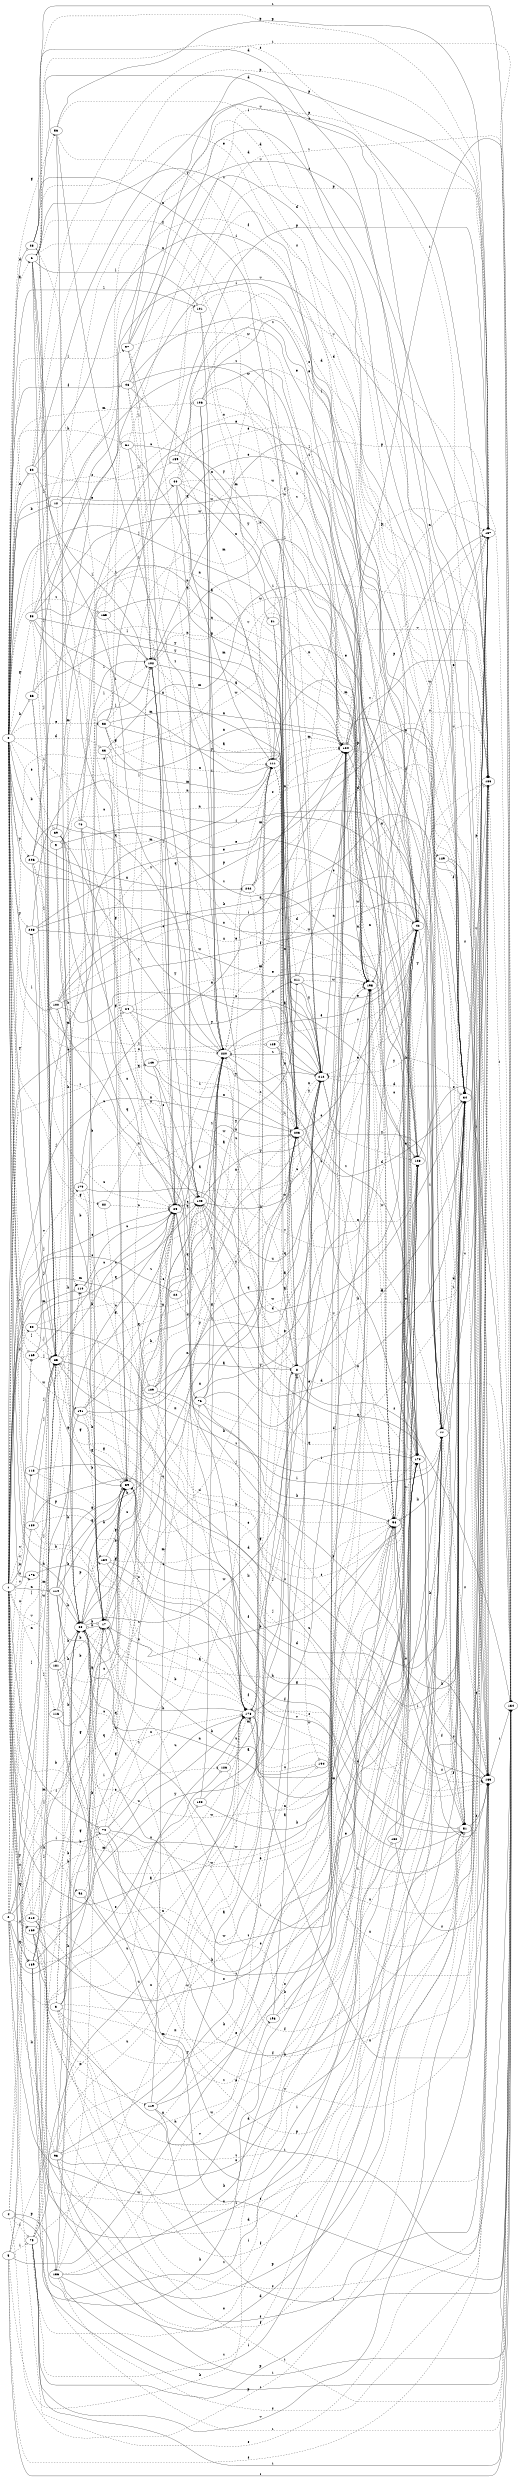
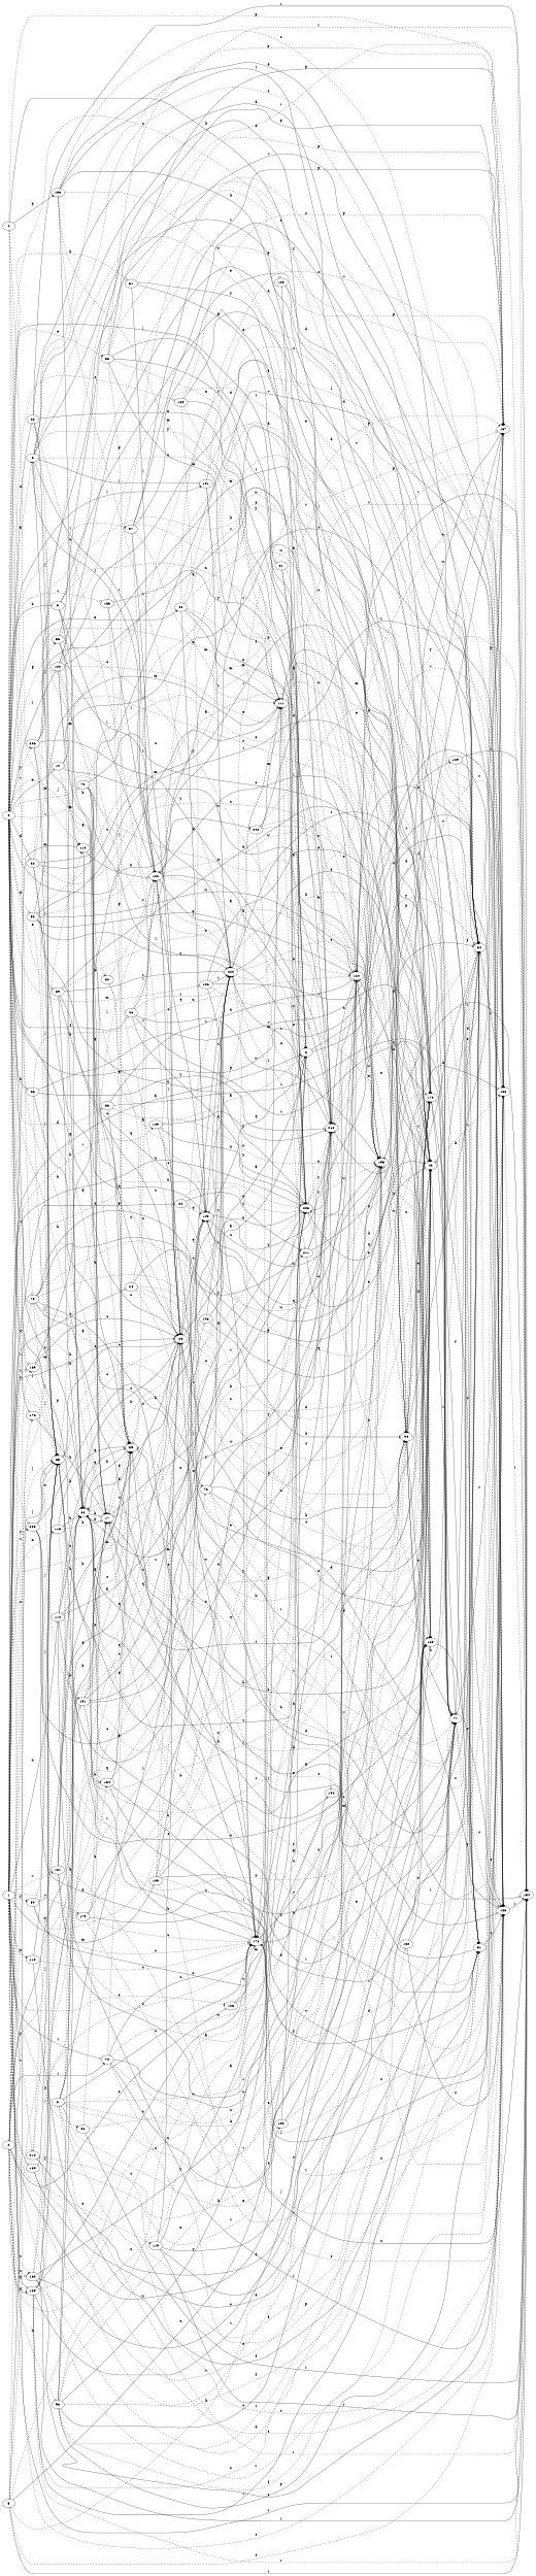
  strict digraph {
    rankdir=LR
    edge [arrowhead=tee style=dashed]
    0
    6
    9
    12
    17
    28
    32
    33
    38
    39
    40
    46
    53
    56
    59
    61
    66
    68
    70
    81
    82
    85
    97
    100
    101
    106
    125
    129
    134
    159
    165
    169
    176
    191
    202
    206
    208
    220
    25
    203
    163
    42
    170
    137
    76
    34
    102
    211
    110
    94
    120
    195
    51
    154
    186
    145
    77
    128
    212
    111
    178
    8
    1
    22
    24
    50
    74
    92
    108
    109
    113
    114
    116
    119
    126
    139
    149
    160
    179
    180
    181
    182
    210
    194
    2
    93
    193
    3
    4
    75
    136
    5
    0 -> 6 [label=a]
    0 -> 9 [arrowhead=odot label=b style=solid]
    0 -> 12 [arrowhead=odot label=b style=solid]
    0 -> 17 [label=b]
    0 -> 28 [arrowhead=odot label=d style=solid]
    0 -> 32 [arrowhead=odot label=d style=solid]
    0 -> 33 [arrowhead=odot label=d]
    0 -> 38 [label=e]
    0 -> 39 [arrowhead=odot label=e]
    0 -> 40 [label=e style=solid]
    0 -> 46 [arrowhead=odot label=f style=solid]
    0 -> 53 [arrowhead=odot label=g]
    0 -> 56 [label=g]
    0 -> 59 [label=g style=solid]
    0 -> 61 [arrowhead=odot label=h]
    0 -> 66 [arrowhead=odot label=h style=solid]
    0 -> 68 [label=h style=solid]
    0 -> 70 [arrowhead=odot label=i]
    0 -> 81 [arrowhead=odot label=j style=solid]
    0 -> 82 [label=j]
    0 -> 85 [label=j]
    0 -> 97 [label=l]
    0 -> 100 [arrowhead=odot label=l style=solid]
    0 -> 101 [label=l style=solid]
    0 -> 106 [arrowhead=odot label=m]
    0 -> 125 [arrowhead=odot label=o]
    0 -> 129 [label=p style=solid]
    0 -> 134 [label=p style=solid]
    0 -> 159 [arrowhead=odot label=s]
    0 -> 165 [arrowhead=odot label=t]
    0 -> 169 [arrowhead=odot label=t]
    0 -> 176 [arrowhead=odot label=u style=solid]
    0 -> 191 [label=w]
    0 -> 202 [label=x style=solid]
    0 -> 206 [label=y]
    0 -> 208 [arrowhead=odot label=y]
    0 -> 220 [label=z]
    6 -> 85 [arrowhead=odot label=j style=solid]
    6 -> 101 [arrowhead=odot label=l style=solid]
    6 -> 25 [label=c]
    6 -> 203 [arrowhead=odot label=x]
    6 -> 163 [arrowhead=odot label=s]
    6 -> 42 [arrowhead=odot label=e]
    6 -> 170 [arrowhead=odot label=t style=solid]
    6 -> 137 [label=p]
    6 -> 76 [label=i style=solid]
    6 -> 34 [arrowhead=odot label=d style=solid]
    6 -> 102 [arrowhead=odot label=l style=solid]
    6 -> 211 [arrowhead=odot label=y]
    9 -> 17 [label=b style=solid]
    9 -> 42 [label=e style=solid]
    9 -> 102 [label=l style=solid]
    9 -> 110 [label=m]
    9 -> 94 [label=k]
    9 -> 120 [label=n]
    12 -> 170 [arrowhead=odot label=t style=solid]
    12 -> 34 [arrowhead=odot label=d]
    12 -> 110 [label=m]
    12 -> 195 [arrowhead=odot label=w style=solid]
    17 -> 59 [label=g]
    17 -> 68 [arrowhead=odot label=h style=solid]
    17 -> 203 [label=x style=solid]
    17 -> 51 [label=f]
    28 -> 59 [arrowhead=odot label=g]
    28 -> 85 [label=j style=solid]
    28 -> 25 [arrowhead=odot label=c]
    28 -> 203 [arrowhead=odot label=x style=solid]
    28 -> 34 [arrowhead=odot label=d style=solid]
    28 -> 154 [arrowhead=odot label=r style=solid]
    32 -> 85 [arrowhead=odot label=j]
    32 -> 137 [arrowhead=odot label=p]
    32 -> 154 [label=r]
    32 -> 186 [arrowhead=odot label=v style=solid]
    32 -> 145 [arrowhead=odot label=q style=solid]
    32 -> 77 [label=i style=solid]
    32 -> 128 [label=o]
    33 -> 59 [label=g style=solid]
    33 -> 120 [arrowhead=odot label=n style=solid]
    33 -> 195 [label=w]
    33 -> 77 [label=i style=solid]
    38 -> 59 [arrowhead=odot label=g]
    38 -> 203 [arrowhead=odot label=x]
    38 -> 137 [arrowhead=odot label=p style=solid]
    38 -> 120 [label=n style=solid]
    38 -> 51 [label=f]
    38 -> 154 [label=r]
    38 -> 212 [arrowhead=odot label=y style=solid]
    38 -> 111 [arrowhead=odot label=m style=solid]
    39 -> 68 [label=h style=solid]
    39 -> 220 [arrowhead=odot label=z style=solid]
    39 -> 42 [label=e style=solid]
    39 -> 120 [arrowhead=odot label=n]
    39 -> 145 [arrowhead=odot label=q style=solid]
    39 -> 178 [label=u style=solid]
    40 -> 203 [label=x style=solid]
    40 -> 170 [label=t]
    40 -> 34 [label=d]
    40 -> 120 [arrowhead=odot label=n]
    40 -> 195 [label=w]
    40 -> 186 [label=v]
    40 -> 145 [label=q style=solid]
    40 -> 111 [label=m style=solid]
    46 -> 220 [label=z]
    46 -> 203 [arrowhead=odot label=x style=solid]
    46 -> 163 [label=s style=solid]
    46 -> 170 [arrowhead=odot label=t style=solid]
    46 -> 102 [label=l]
    46 -> 195 [arrowhead=odot label=w style=solid]
    53 -> 85 [arrowhead=odot label=j]
    53 -> 203 [arrowhead=odot label=x style=solid]
    53 -> 34 [arrowhead=odot label=d]
    53 -> 120 [arrowhead=odot label=n style=solid]
    53 -> 195 [label=w style=solid]
    53 -> 51 [arrowhead=odot label=f]
    53 -> 77 [arrowhead=odot label=i style=solid]
    53 -> 212 [arrowhead=odot label=y style=solid]
    53 -> 111 [arrowhead=odot label=m style=solid]
    56 -> 68 [arrowhead=odot label=h style=solid]
    56 -> 220 [label=z style=solid]
    56 -> 137 [label=p style=solid]
    56 -> 77 [arrowhead=odot label=i]
    56 -> 212 [arrowhead=odot label=y]
    59 -> 17 [label=b]
    59 -> 68 [arrowhead=odot label=h style=solid]
    59 -> 163 [arrowhead=odot label=s]
    59 -> 34 [label=d style=solid]
    59 -> 102 [label=l]
    61 -> 137 [arrowhead=odot label=p]
    61 -> 102 [label=l style=solid]
    61 -> 212 [label=y style=solid]
    61 -> 8 [arrowhead=odot label=a style=solid]
    66 -> 85 [label=j]
    66 -> 120 [arrowhead=odot label=n]
    66 -> 186 [label=v style=solid]
    66 -> 212 [arrowhead=odot label=y style=solid]
    66 -> 178 [arrowhead=odot label=u style=solid]
    68 -> 17 [arrowhead=odot label=b style=solid]
    68 -> 25 [arrowhead=odot label=c style=solid]
    68 -> 170 [label=t style=solid]
    68 -> 195 [label=w style=solid]
    68 -> 51 [label=f style=solid]
    68 -> 186 [arrowhead=odot label=v]
    68 -> 77 [arrowhead=odot label=i style=solid]
    70 -> 17 [arrowhead=odot label=b style=solid]
    70 -> 220 [label=z style=solid]
    70 -> 25 [label=c style=solid]
    70 -> 42 [arrowhead=odot label=e]
    70 -> 120 [arrowhead=odot label=n]
    70 -> 145 [arrowhead=odot label=q]
    70 -> 128 [label=o style=solid]
    81 -> 203 [label=x style=solid]
    81 -> 137 [arrowhead=odot label=p]
    81 -> 120 [label=n]
    81 -> 8 [label=a]
    82 -> 59 [label=g]
    82 -> 25 [label=c]
    82 -> 8 [label=a]
    85 -> 68 [label=h]
    85 -> 25 [arrowhead=odot label=c style=solid]
    85 -> 170 [arrowhead=odot label=t style=solid]
    85 -> 102 [label=l]
    97 -> 25 [label=c style=solid]
    97 -> 163 [arrowhead=odot label=s style=solid]
    97 -> 137 [label=p style=solid]
    97 -> 34 [label=d style=solid]
    97 -> 102 [label=l]
    97 -> 195 [label=w]
    97 -> 111 [label=m]
    100 -> 59 [arrowhead=odot label=g style=solid]
    100 -> 68 [arrowhead=odot label=h]
    100 -> 220 [label=z]
    100 -> 163 [label=s]
    100 -> 42 [label=e]
    100 -> 34 [label=d style=solid]
    100 -> 51 [label=f style=solid]
    100 -> 77 [label=i style=solid]
-   100 -> 128 [label=o style=solid]
+   100 -> 128 [label=o]
    101 -> 220 [label=z style=solid]
    101 -> 34 [label=d]
    101 -> 128 [arrowhead=odot label=o]
    101 -> 111 [label=m]
    106 -> 220 [label=z style=solid]
    106 -> 42 [label=e style=solid]
    106 -> 170 [arrowhead=odot label=t style=solid]
    106 -> 94 [label=k]
    106 -> 195 [label=w]
    106 -> 178 [arrowhead=odot label=u style=solid]
    125 -> 170 [arrowhead=odot label=t style=solid]
    125 -> 137 [label=p]
    125 -> 8 [label=a style=solid]
    129 -> 163 [label=s style=solid]
    129 -> 51 [label=f]
    129 -> 154 [label=r style=solid]
    134 -> 59 [label=g style=solid]
    134 -> 94 [arrowhead=odot label=k]
    134 -> 51 [arrowhead=odot label=f style=solid]
    134 -> 186 [arrowhead=odot label=v style=solid]
    159 -> 42 [arrowhead=odot label=e style=solid]
    159 -> 137 [label=p]
    159 -> 145 [label=q]
    159 -> 212 [arrowhead=odot label=y style=solid]
    159 -> 111 [label=m]
    165 -> 59 [arrowhead=odot label=g]
    165 -> 163 [label=s]
    165 -> 102 [arrowhead=odot label=l style=solid]
    165 -> 212 [label=y style=solid]
    169 -> 85 [label=j]
    169 -> 25 [label=c style=solid]
    169 -> 111 [label=m style=solid]
    176 -> 17 [label=b style=solid]
    191 -> 17 [arrowhead=odot label=b]
    191 -> 59 [arrowhead=odot label=g]
    191 -> 220 [label=z style=solid]
    191 -> 203 [label=x style=solid]
+   191 -> 170 [label=t]
    191 -> 94 [arrowhead=odot label=k]
    191 -> 145 [label=q]
    191 -> 128 [arrowhead=odot label=o]
    191 -> 212 [label=y style=solid]
    202 -> 203 [label=x]
    202 -> 34 [arrowhead=odot label=d]
    202 -> 195 [label=w]
    202 -> 186 [arrowhead=odot label=v style=solid]
    202 -> 128 [label=o]
    202 -> 111 [label=m style=solid]
    206 -> 59 [arrowhead=odot label=g]
    206 -> 85 [arrowhead=odot label=j style=solid]
    206 -> 25 [arrowhead=odot label=c]
    206 -> 170 [label=t style=solid]
    206 -> 120 [label=n]
    206 -> 186 [arrowhead=odot label=v style=solid]
    206 -> 212 [label=y style=solid]
    208 -> 85 [label=j style=solid]
    208 -> 25 [arrowhead=odot label=c]
    208 -> 42 [arrowhead=odot label=e style=solid]
    208 -> 195 [label=w style=solid]
    208 -> 77 [label=i style=solid]
    208 -> 128 [arrowhead=odot label=o style=solid]
    220 -> 68 [arrowhead=odot label=h style=solid]
    220 -> 25 [label=z]
    220 -> 42 [label=e style=solid]
    220 -> 170 [arrowhead=odot label=t style=solid]
    220 -> 137 [label=p]
    220 -> 102 [arrowhead=odot label=l style=solid]
    220 -> 120 [label=n]
    220 -> 186 [arrowhead=odot label=v]
    220 -> 128 [arrowhead=odot label=o]
    220 -> 178 [arrowhead=odot label=u]
    25 -> 68 [label=h]
    25 -> 203 [arrowhead=odot label=x style=solid]
    25 -> 163 [arrowhead=odot label=s style=solid]
    25 -> 34 [arrowhead=odot label=d style=solid]
    25 -> 102 [arrowhead=odot label=l style=solid]
    25 -> 186 [label=v]
    25 -> 145 [label=q]
    203 -> 59 [arrowhead=odot label=g]
    203 -> 220 [label=z]
    203 -> 42 [label=e style=solid]
    203 -> 34 [label=d style=solid]
    203 -> 212 [label=y]
    203 -> 178 [label=u]
    163 -> 85 [label=j]
    163 -> 154 [label=r style=solid]
    163 -> 178 [arrowhead=odot label=u style=solid]
    42 -> 17 [arrowhead=odot label=b style=solid]
    42 -> 25 [label=c]
    42 -> 94 [label=k]
    42 -> 120 [label=n style=solid]
    42 -> 186 [label=v]
    42 -> 77 [label=i style=solid]
    170 -> 85 [arrowhead=odot label=j]
    170 -> 203 [label=x]
    170 -> 163 [label=s style=solid]
    170 -> 51 [label=f style=solid]
    170 -> 145 [arrowhead=odot label=q]
    170 -> 111 [label=m style=solid]
    137 -> 42 [arrowhead=odot label=e]
    137 -> 94 [arrowhead=odot label=k style=solid]
    137 -> 195 [label=w style=solid]
    137 -> 178 [arrowhead=odot label=u]
    76 -> 220 [label=z style=solid]
    76 -> 42 [label=e style=solid]
    76 -> 34 [label=d]
    76 -> 94 [label=k style=solid]
    76 -> 77 [label=i]
    76 -> 212 [label=y style=solid]
    34 -> 17 [arrowhead=odot label=b]
    34 -> 68 [arrowhead=odot label=h]
    34 -> 163 [label=s]
    34 -> 137 [arrowhead=odot label=p]
    34 -> 94 [label=k style=solid]
    34 -> 120 [arrowhead=odot label=n style=solid]
    34 -> 186 [arrowhead=odot label=v style=solid]
    34 -> 77 [arrowhead=odot label=i]
    34 -> 212 [label=y]
    102 -> 25 [arrowhead=odot label=c]
    102 -> 195 [label=w]
    102 -> 145 [label=q style=solid]
    102 -> 212 [arrowhead=odot label=a style=solid]
    102 -> 8 [label=a]
    211 -> 42 [arrowhead=odot label=e style=solid]
    211 -> 137 [label=p style=solid]
    211 -> 195 [label=w]
    211 -> 212 [arrowhead=odot label=y style=solid]
    110 -> 17 [label=b]
    110 -> 25 [label=c style=solid]
    110 -> 163 [label=s]
    110 -> 102 [arrowhead=odot label=l style=solid]
    94 -> 59 [label=g]
    94 -> 163 [arrowhead=odot label=s style=solid]
    94 -> 42 [label=e style=solid]
    94 -> 170 [arrowhead=odot label=t]
    94 -> 120 [arrowhead=odot label=n]
    94 -> 195 [arrowhead=odot label=w]
    94 -> 128 [label=o style=solid]
    120 -> 17 [arrowhead=odot label=b]
    120 -> 195 [arrowhead=odot label=w]
    120 -> 51 [label=f]
    120 -> 154 [label=r style=solid]
    120 -> 186 [label=v]
    120 -> 111 [arrowhead=odot label=m]
    120 -> 178 [arrowhead=odot label=u style=solid]
    195 -> 94 [arrowhead=odot label=k]
    195 -> 120 [arrowhead=odot label=n style=solid]
    195 -> 186 [label=v]
    195 -> 145 [arrowhead=odot label=q style=solid]
    195 -> 128 [arrowhead=odot label=o]
    195 -> 178 [arrowhead=odot label=u style=solid]
    51 -> 59 [label=g style=solid]
    51 -> 163 [arrowhead=odot label=s style=solid]
    51 -> 102 [arrowhead=odot label=l style=solid]
    154 -> 120 [arrowhead=odot label=n]
    154 -> 145 [label=q style=solid]
    154 -> 212 [label=y]
    186 -> 68 [label=h]
    186 -> 85 [label=j style=solid]
    186 -> 102 [arrowhead=odot label=l]
    186 -> 154 [label=r]
    186 -> 178 [arrowhead=odot label=u]
    145 -> 220 [arrowhead=odot label=z style=solid]
    145 -> 25 [arrowhead=odot label=c style=solid]
    145 -> 195 [label=w style=solid]
    145 -> 212 [arrowhead=odot label=y style=solid]
    77 -> 163 [arrowhead=odot label=s]
    77 -> 34 [arrowhead=odot label=d]
    77 -> 94 [arrowhead=odot label=k style=solid]
    77 -> 51 [label=f]
    77 -> 186 [arrowhead=odot label=v style=solid]
    77 -> 212 [label=y style=solid]
    128 -> 203 [arrowhead=odot label=x]
    128 -> 163 [arrowhead=odot label=s style=solid]
    128 -> 102 [label=l style=solid]
    212 -> 85 [arrowhead=odot label=j]
    212 -> 220 [label=z style=solid]
    212 -> 203 [arrowhead=odot label=x]
    212 -> 34 [arrowhead=odot label=d]
    212 -> 94 [arrowhead=odot label=k]
    212 -> 120 [label=n style=solid]
    111 -> 203 [label=x]
    111 -> 42 [label=e style=solid]
    111 -> 8 [label=a]
    178 -> 17 [label=b]
    178 -> 68 [label=h style=solid]
    178 -> 170 [arrowhead=odot label=m style=solid]
    178 -> 34 [arrowhead=odot label=d]
    178 -> 111 [arrowhead=odot label=m]
    8 -> 163 [arrowhead=odot label=s style=solid]
    8 -> 34 [label=d style=solid]
    8 -> 154 [label=r]
    8 -> 145 [label=q style=solid]
    8 -> 194 [arrowhead=odot label=w]
    1 -> 169 [arrowhead=odot label=t]
    1 -> 208 [label=y]
    1 -> 25 [label=c style=solid]
    1 -> 203 [label=x style=solid]
    1 -> 110 [arrowhead=odot label=m style=solid]
    1 -> 154 [label=r style=solid]
    1 -> 186 [arrowhead=odot label=v]
    1 -> 8 [label=a style=solid]
    1 -> 22 [arrowhead=odot label=c style=solid]
    1 -> 24 [arrowhead=odot label=c style=solid]
    1 -> 50 [label=f]
    1 -> 74 [arrowhead=odot label=i style=solid]
    1 -> 92 [label=k]
    1 -> 108 [arrowhead=odot label=m]
    1 -> 109 [arrowhead=odot label=m style=solid]
    1 -> 113 [label=n style=solid]
    1 -> 114 [arrowhead=odot label=n style=solid]
    1 -> 116 [label=n]
    1 -> 119 [label=n]
    1 -> 126 [label=o]
    1 -> 139 [arrowhead=odot label=q style=solid]
    1 -> 149 [label=r]
    1 -> 160 [label=s]
    1 -> 179 [label=v]
    1 -> 180 [arrowhead=odot label=v style=solid]
    1 -> 181 [label=v]
    1 -> 182 [arrowhead=odot label=v]
    1 -> 210 [arrowhead=odot label=y]
    22 -> 203 [arrowhead=odot label=x]
    22 -> 211 [label=y style=solid]
    22 -> 195 [label=w]
    22 -> 145 [label=q]
    24 -> 42 [arrowhead=odot label=e]
    24 -> 34 [arrowhead=odot label=d]
    24 -> 102 [arrowhead=odot label=l]
    24 -> 211 [label=y style=solid]
    24 -> 94 [label=k]
    24 -> 77 [label=i]
    50 -> 85 [label=j]
    50 -> 203 [label=x]
    50 -> 120 [arrowhead=odot label=n style=solid]
    50 -> 145 [label=q style=solid]
    74 -> 59 [label=g]
    74 -> 42 [label=e]
    74 -> 137 [arrowhead=odot label=p]
    74 -> 195 [arrowhead=odot label=w style=solid]
    74 -> 128 [label=o style=solid]
    74 -> 178 [label=u style=solid]
    74 -> 8 [arrowhead=odot label=a]
    92 -> 17 [label=b]
    92 -> 195 [arrowhead=odot label=w]
    92 -> 154 [arrowhead=odot label=r style=solid]
    108 -> 220 [arrowhead=odot label=z style=solid]
    108 -> 94 [label=k style=solid]
    108 -> 8 [arrowhead=odot label=a style=solid]
    109 -> 220 [label=z]
    109 -> 25 [label=c]
    109 -> 163 [label=s]
    109 -> 42 [label=e style=solid]
    109 -> 77 [label=i style=solid]
    109 -> 212 [arrowhead=odot label=y]
    109 -> 178 [arrowhead=odot label=u]
    109 -> 8 [label=a style=solid]
    113 -> 85 [label=j style=solid]
    113 -> 51 [arrowhead=odot label=f style=solid]
    113 -> 178 [arrowhead=odot label=u]
    114 -> 59 [label=g style=solid]
    114 -> 68 [label=h style=solid]
    114 -> 25 [label=c style=solid]
    114 -> 203 [label=x style=solid]
    114 -> 120 [label=n style=solid]
    114 -> 154 [label=r style=solid]
    116 -> 17 [arrowhead=odot label=b]
    116 -> 59 [arrowhead=odot label=g style=solid]
    116 -> 68 [arrowhead=odot label=h style=solid]
    116 -> 195 [label=w]
    119 -> 25 [label=c style=solid]
    119 -> 154 [label=r style=solid]
    119 -> 77 [label=i style=solid]
    119 -> 128 [arrowhead=odot label=o style=solid]
    119 -> 8 [arrowhead=odot label=a style=solid]
    126 -> 120 [arrowhead=odot label=n]
    126 -> 111 [label=m style=solid]
    126 -> 178 [arrowhead=odot label=u]
    139 -> 59 [arrowhead=odot label=g style=solid]
    139 -> 85 [label=j style=solid]
    139 -> 25 [arrowhead=odot label=c]
    139 -> 203 [arrowhead=odot label=x]
    139 -> 170 [label=t style=solid]
    139 -> 154 [arrowhead=odot label=r]
    139 -> 77 [label=i style=solid]
    139 -> 128 [label=o]
    139 -> 178 [label=u style=solid]
    149 -> 25 [label=c style=solid]
    149 -> 203 [arrowhead=odot label=x style=solid]
    149 -> 212 [label=y style=solid]
    149 -> 8 [arrowhead=odot label=a]
    160 -> 85 [arrowhead=odot label=j]
    160 -> 163 [arrowhead=odot label=s style=solid]
    160 -> 34 [label=d]
    160 -> 154 [label=r style=solid]
    160 -> 145 [label=q]
    160 -> 128 [arrowhead=odot label=o style=solid]
    160 -> 212 [arrowhead=odot label=y style=solid]
    179 -> 17 [arrowhead=odot label=b]
    179 -> 34 [arrowhead=odot label=d style=solid]
    179 -> 120 [label=n style=solid]
    179 -> 195 [arrowhead=odot label=w]
    179 -> 186 [arrowhead=odot label=v]
    179 -> 178 [arrowhead=odot label=u]
    180 -> 85 [arrowhead=odot label=j style=solid]
    180 -> 34 [label=d style=solid]
    180 -> 51 [label=f]
    180 -> 178 [label=u]
    181 -> 17 [label=b]
    181 -> 59 [label=g style=solid]
    181 -> 68 [label=h style=solid]
    181 -> 170 [label=t style=solid]
    181 -> 195 [label=w]
    181 -> 111 [label=m]
    181 -> 178 [arrowhead=odot label=u]
    182 -> 163 [arrowhead=odot label=s style=solid]
    182 -> 77 [label=i style=solid]
    182 -> 128 [arrowhead=odot label=o style=solid]
    210 -> 85 [label=j]
    210 -> 25 [label=c]
    210 -> 163 [label=s]
    210 -> 170 [label=t]
    210 -> 34 [arrowhead=odot label=d style=solid]
    210 -> 94 [label=k]
    194 -> 17 [arrowhead=odot label=b style=solid]
    194 -> 178 [label=u]
    2 -> 85 [label=j]
    2 -> 169 [label=t]
    2 -> 176 [label=u]
    2 -> 191 [arrowhead=odot label=w style=solid]
    2 -> 163 [label=s]
    2 -> 110 [label=m]
    2 -> 145 [arrowhead=odot label=q]
    2 -> 178 [label=u]
    2 -> 74 [label=i style=solid]
    2 -> 126 [arrowhead=odot label=o style=solid]
    2 -> 139 [label=q style=solid]
    2 -> 160 [arrowhead=odot label=s]
    2 -> 93 [arrowhead=odot label=k]
    2 -> 193 [label=w style=solid]
    93 -> 17 [arrowhead=odot label=b style=solid]
    93 -> 68 [label=h style=solid]
    93 -> 203 [label=x]
    93 -> 42 [arrowhead=odot label=e]
    93 -> 137 [label=p style=solid]
    93 -> 51 [arrowhead=odot label=f]
    93 -> 77 [label=i]
    93 -> 128 [arrowhead=odot label=o style=solid]
    93 -> 212 [label=y style=solid]
    93 -> 178 [arrowhead=odot label=u]
    193 -> 42 [label=e style=solid]
    193 -> 77 [arrowhead=odot label=i]
    193 -> 8 [arrowhead=odot label=a style=solid]
    3 -> 68 [arrowhead=odot label=h]
    3 -> 134 [label=p]
    3 -> 220 [label=z style=solid]
    3 -> 25 [label=c]
    3 -> 163 [arrowhead=odot label=s]
    3 -> 42 [label=e]
    3 -> 170 [label=t]
    3 -> 94 [label=k]
    3 -> 51 [arrowhead=odot label=f]
    3 -> 154 [label=r]
    3 -> 178 [arrowhead=odot label=u style=solid]
    3 -> 194 [arrowhead=odot label=w]
    4 -> 17 [label=b]
    4 -> 137 [arrowhead=odot label=p]
    4 -> 110 [arrowhead=odot label=m]
    4 -> 94 [arrowhead=odot label=k style=solid]
    4 -> 75 [arrowhead=odot label=i]
    4 -> 136 [label=p style=solid]
    75 -> 17 [arrowhead=odot label=b]
    75 -> 59 [arrowhead=odot label=g]
    75 -> 85 [arrowhead=odot label=j]
    75 -> 203 [arrowhead=odot label=x]
    75 -> 170 [arrowhead=odot label=t]
    75 -> 137 [label=p style=solid]
    75 -> 154 [arrowhead=odot label=r style=solid]
    75 -> 186 [arrowhead=odot label=v style=solid]
    75 -> 128 [label=o]
    75 -> 178 [label=u style=solid]
    136 -> 68 [label=h style=solid]
    136 -> 220 [label=z]
    136 -> 163 [arrowhead=odot label=s]
    136 -> 34 [label=d style=solid]
    136 -> 94 [arrowhead=odot label=k style=solid]
    136 -> 195 [arrowhead=odot label=w]
    136 -> 77 [label=i style=solid]
    136 -> 111 [label=m]
    5 -> 85 [label=j style=solid]
    5 -> 163 [label=s]
    5 -> 76 [arrowhead=odot label=i]
    5 -> 94 [label=k]
    5 -> 120 [label=n style=solid]
    5 -> 154 [arrowhead=odot label=r style=solid]
    5 -> 178 [arrowhead=odot label=u]
    5 -> 75 [arrowhead=odot label=i]
  }
